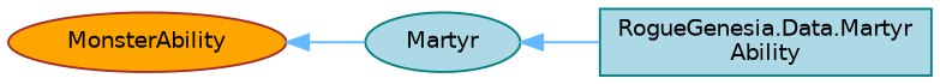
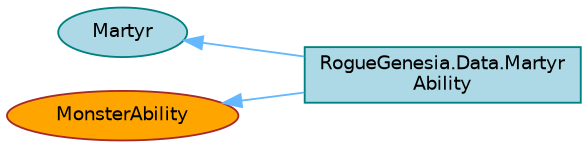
  digraph {
    rankdir=LR
    node [color=teal fillcolor=lightblue fontname=Helvetica fontsize=10 shape=ellipse style=filled]
    edge [color=steelblue1 dir=back fontname=Helvetica fontsize=10 labelfontname=Helvetica labelfontsize=10 style=solid]
    n1 [fontcolor=black height=0.2 label="RogueGenesia.Data.Martyr\lAbility" shape=box width=0.4]
    n2 [height=0.2 label=Martyr width=0.4]
    n3 [color=brown fillcolor=orange height=0.2 label=MonsterAbility width=0.4]
    n2 -> n1
-   n3 -> n2
+   n3 -> n1
  }
